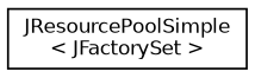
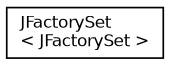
  digraph {
    rankdir=LR
-   n1 [color=black fillcolor=white fontname=Helvetica fontsize=10 height=0.2 label="JResourcePoolSimple\l\< JFactorySet \>" shape=record style=filled width=0.4]
+   n1 [color=black fillcolor=white fontname=Helvetica fontsize=10 height=0.2 label="JFactorySet\l\< JFactorySet \>" shape=record style=filled width=0.4]
  }
